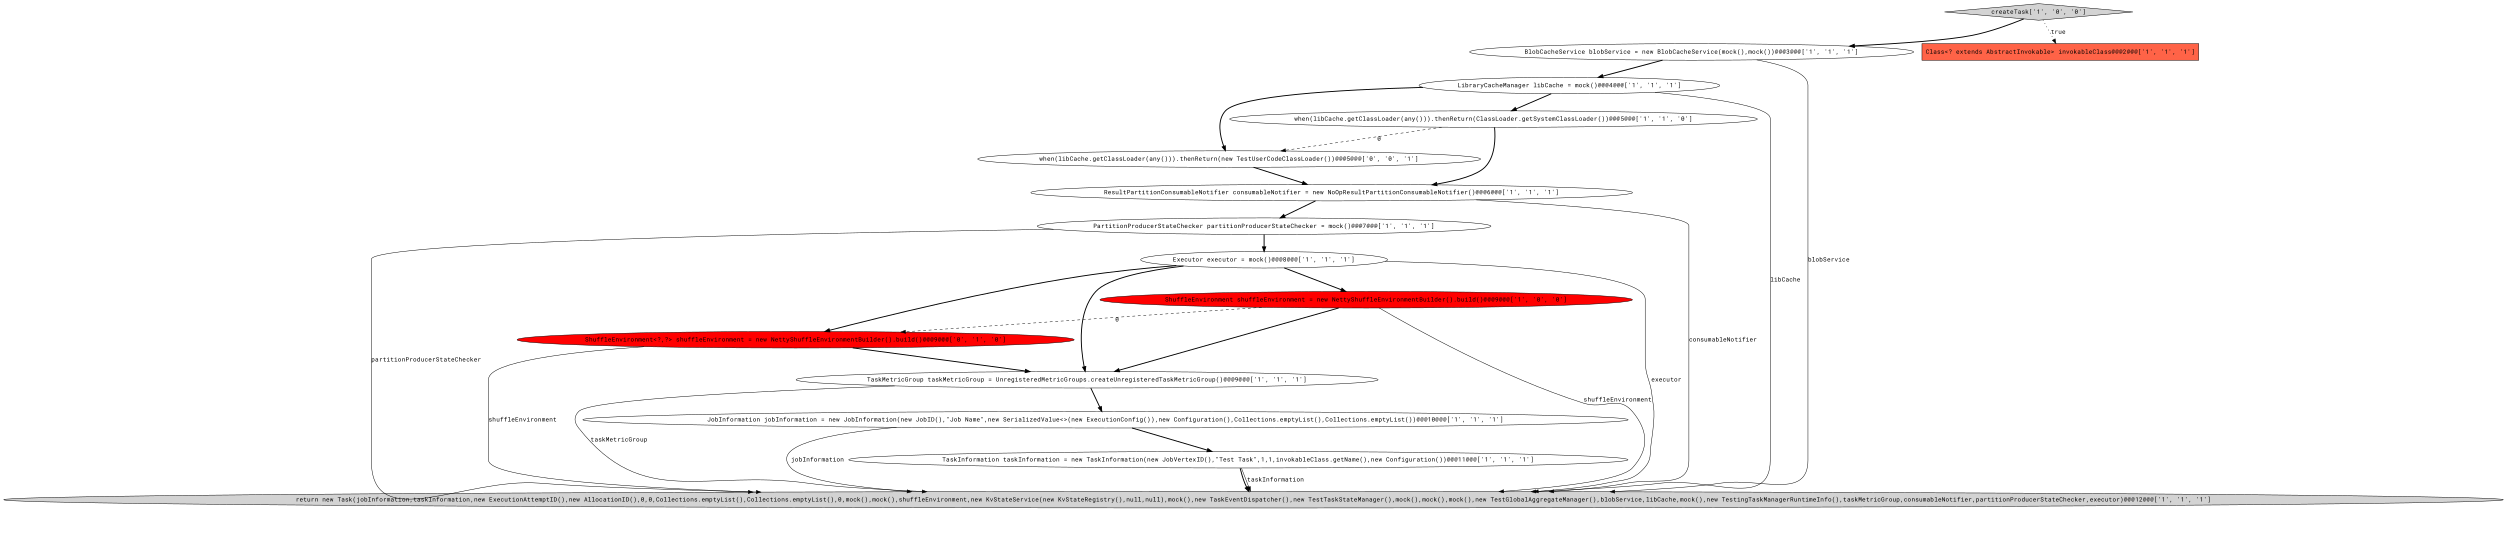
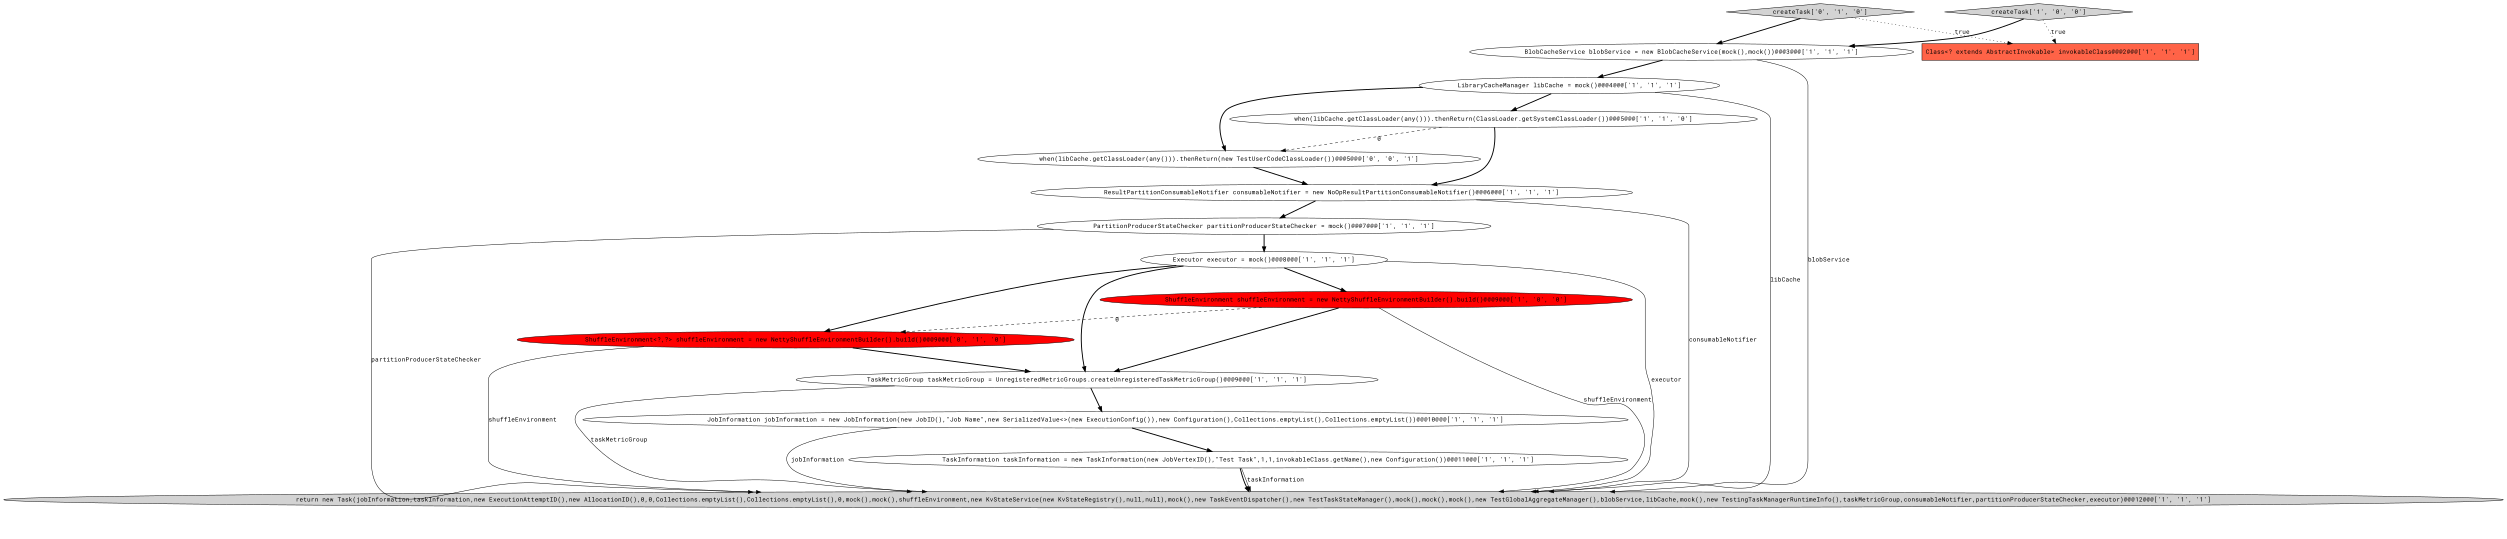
  digraph {
    fontname="Roboto Mono"
    node [fillcolor=white fontname="Roboto Mono" shape=ellipse style=filled]
    edge [fontname="Roboto Mono" style=bold]
    n1 [fillcolor=red label="ShuffleEnvironment<?,?> shuffleEnvironment = new NettyShuffleEnvironmentBuilder().build()@@@9@@@['0', '1', '0']"]
    n2 [label="TaskMetricGroup taskMetricGroup = UnregisteredMetricGroups.createUnregisteredTaskMetricGroup()@@@9@@@['1', '1', '1']"]
    n3 [fillcolor=lightgray label="return new Task(jobInformation,taskInformation,new ExecutionAttemptID(),new AllocationID(),0,0,Collections.emptyList(),Collections.emptyList(),0,mock(),mock(),shuffleEnvironment,new KvStateService(new KvStateRegistry(),null,null),mock(),new TaskEventDispatcher(),new TestTaskStateManager(),mock(),mock(),mock(),new TestGlobalAggregateManager(),blobService,libCache,mock(),new TestingTaskManagerRuntimeInfo(),taskMetricGroup,consumableNotifier,partitionProducerStateChecker,executor)@@@12@@@['1', '1', '1']"]
    n4 [label="JobInformation jobInformation = new JobInformation(new JobID(),\"Job Name\",new SerializedValue<>(new ExecutionConfig()),new Configuration(),Collections.emptyList(),Collections.emptyList())@@@10@@@['1', '1', '1']"]
    n5 [label="TaskInformation taskInformation = new TaskInformation(new JobVertexID(),\"Test Task\",1,1,invokableClass.getName(),new Configuration())@@@11@@@['1', '1', '1']"]
    n6 [fillcolor=red label="ShuffleEnvironment shuffleEnvironment = new NettyShuffleEnvironmentBuilder().build()@@@9@@@['1', '0', '0']"]
    n7 [label="LibraryCacheManager libCache = mock()@@@4@@@['1', '1', '1']"]
    n8 [label="when(libCache.getClassLoader(any())).thenReturn(new TestUserCodeClassLoader())@@@5@@@['0', '0', '1']"]
    n9 [label="when(libCache.getClassLoader(any())).thenReturn(ClassLoader.getSystemClassLoader())@@@5@@@['1', '1', '0']"]
    n10 [label="ResultPartitionConsumableNotifier consumableNotifier = new NoOpResultPartitionConsumableNotifier()@@@6@@@['1', '1', '1']"]
+   n11 [fillcolor=lightgray label="createTask['0', '1', '0']" shape=diamond]
    n12 [fillcolor=tomato label="Class<? extends AbstractInvokable> invokableClass@@@2@@@['1', '1', '1']" shape=box]
    n13 [label="BlobCacheService blobService = new BlobCacheService(mock(),mock())@@@3@@@['1', '1', '1']"]
    n14 [label="PartitionProducerStateChecker partitionProducerStateChecker = mock()@@@7@@@['1', '1', '1']"]
    n15 [label="Executor executor = mock()@@@8@@@['1', '1', '1']"]
    n16 [fillcolor=lightgray label="createTask['1', '0', '0']" shape=diamond]
    n1 -> n2
    n1 -> n3 [label=shuffleEnvironment style=solid]
    n2 -> n3 [label=taskMetricGroup style=solid]
    n2 -> n4
    n4 -> n3 [label=jobInformation style=solid]
    n4 -> n5
    n5 -> n3
    n5 -> n3 [label=taskInformation style=solid]
    n6 -> n1 [label=0 style=dashed]
    n6 -> n2
    n6 -> n3 [label=shuffleEnvironment style=solid]
    n7 -> n3 [label=libCache style=solid]
    n7 -> n8
    n7 -> n9
    n8 -> n10
    n9 -> n8 [label=0 style=dashed]
    n9 -> n10
    n10 -> n3 [label=consumableNotifier style=solid]
    n10 -> n14
+   n11 -> n12 [label=true style=dotted]
+   n11 -> n13
    n13 -> n3 [label=blobService style=solid]
    n13 -> n7
    n14 -> n3 [label=partitionProducerStateChecker style=solid]
    n14 -> n15
    n15 -> n1
    n15 -> n2
    n15 -> n3 [label=executor style=solid]
    n15 -> n6
    n16 -> n12 [label=true style=dotted]
    n16 -> n13
  }
